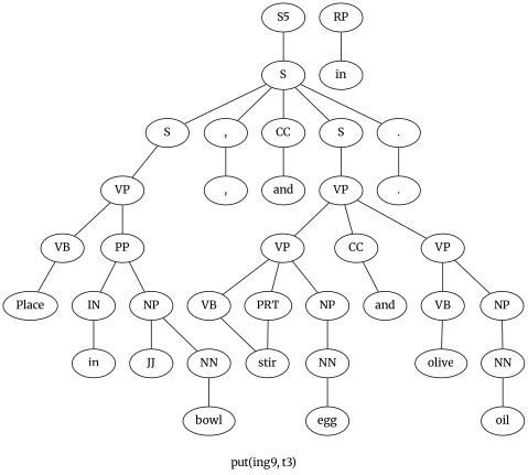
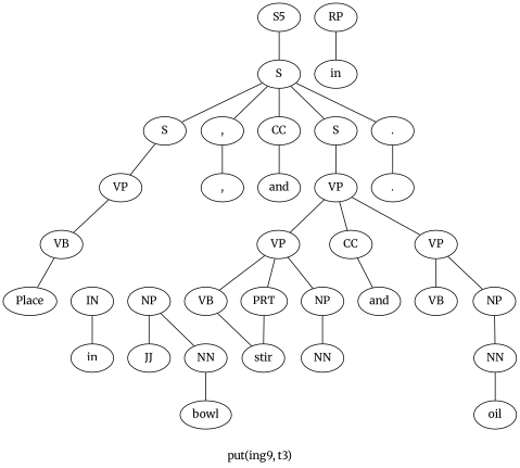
  graph {
    fontname=Merriweather
    label="put(ing9, t3)"
    node [fontname=Merriweather]
    edge [fontname=Merriweather]
    n1 [label=S5]
    n2 [label=S]
    n3 [label=S]
    n4 [label=","]
    n5 [label=CC]
    n6 [label=S]
    n7 [label="."]
    n8 [label=VP]
    n9 [label=","]
    n10 [label=and]
    n11 [label=VP]
    n12 [label="."]
    n13 [label=VB]
-   n14 [label=PP]
    n15 [label=Place]
    n16 [label=IN]
    n17 [label=NP]
    n18 [label=in]
    n19 [label=JJ]
    n20 [label=NN]
    n21 [label=bowl]
    n22 [label=VP]
    n23 [label=CC]
    n24 [label=VP]
    n25 [label=VB]
    n26 [label=PRT]
    n27 [label=NP]
    n28 [label=and]
    n29 [label=VB]
    n30 [label=NP]
    n31 [label=stir]
    n32 [label=NN]
    n33 [label=RP]
    n34 [label=in]
-   n35 [label=egg]
-   n36 [label=olive]
    n37 [label=NN]
    n38 [label=oil]
    n1 -- n2
    n2 -- n3
    n2 -- n4
    n2 -- n5
    n2 -- n6
    n2 -- n7
    n3 -- n8
    n4 -- n9
    n5 -- n10
    n6 -- n11
    n7 -- n12
    n8 -- n13
-   n8 -- n14
    n11 -- n22
    n11 -- n23
    n11 -- n24
    n13 -- n15
-   n14 -- n16
-   n14 -- n17
    n16 -- n18
    n17 -- n19
    n17 -- n20
    n20 -- n21
    n22 -- n25
    n22 -- n26
    n22 -- n27
    n23 -- n28
    n24 -- n29
    n24 -- n30
    n25 -- n31
    n26 -- n31
    n27 -- n32
-   n29 -- n36
    n30 -- n37
-   n32 -- n35
    n33 -- n34
    n37 -- n38
  }
